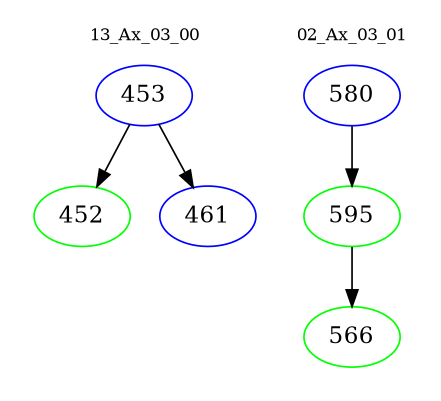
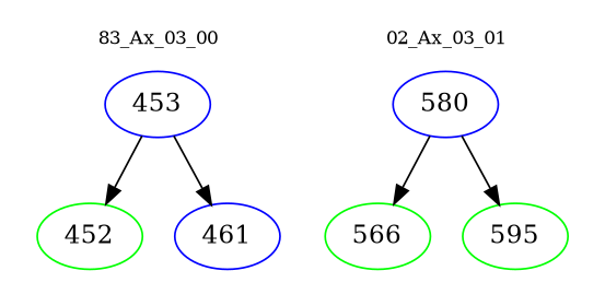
  digraph {
    node [color=blue]
    edge [color=black]
    n1 [label=453]
    n2 [color=green label=452]
    n3 [label=461]
    n4 [label=580]
    n5 [color=green label=566]
    n6 [color=green label=595]
    subgraph cluster_1 {
      color=white
      fontsize=10
-     label="13_Ax_03_00"
+     label="83_Ax_03_00"
      n1
      n2
      n3
    }
    subgraph cluster_2 {
      color=white
      fontsize=10
      label="02_Ax_03_01"
      n4
      n5
      n6
    }
    n1 -> n2
    n1 -> n3
-   n6 -> n5
+   n4 -> n5
    n4 -> n6
  }
